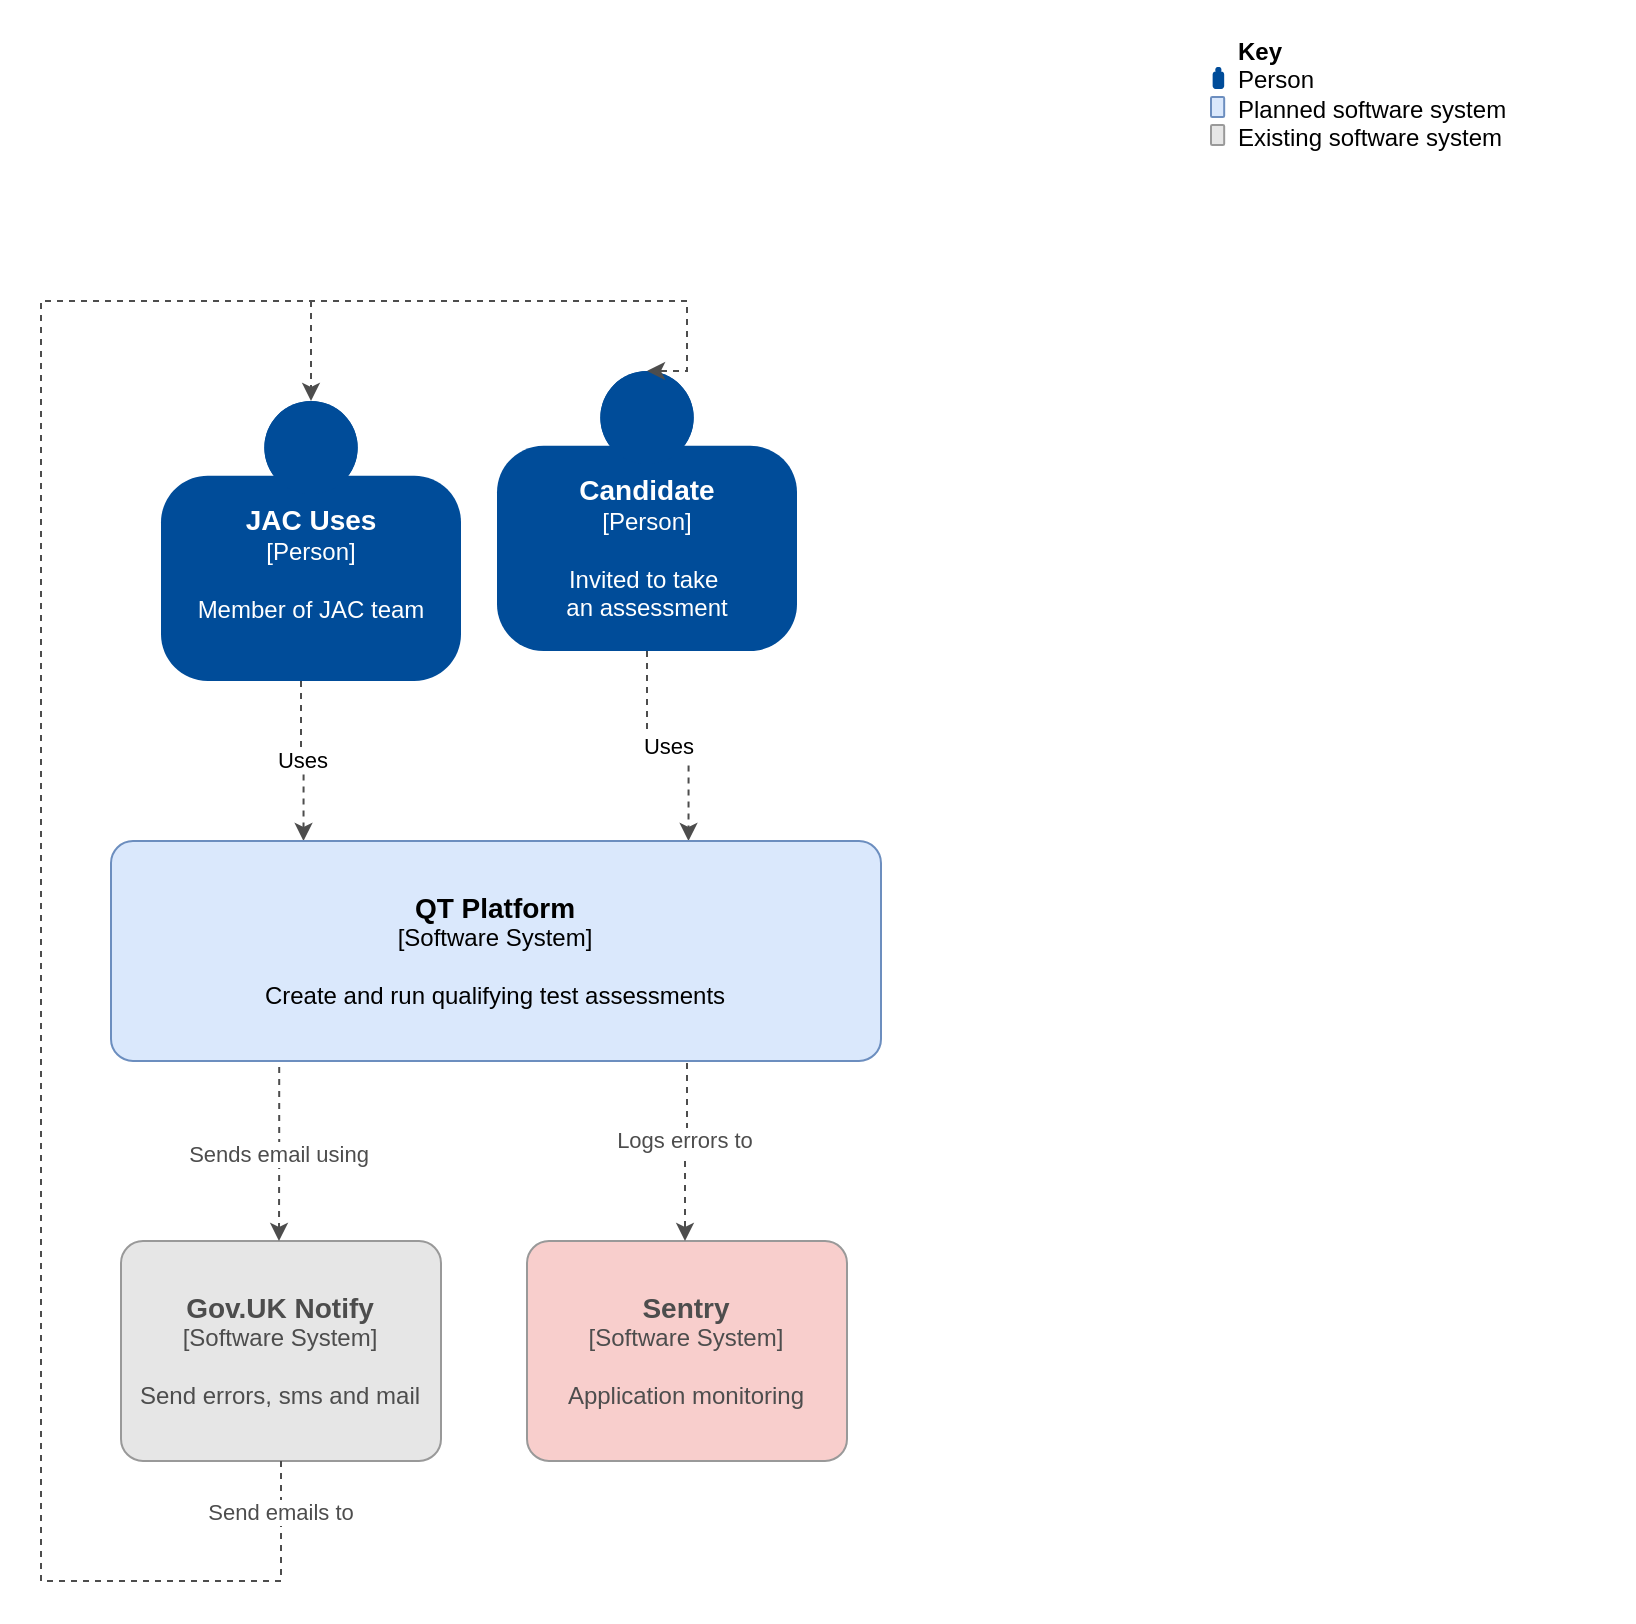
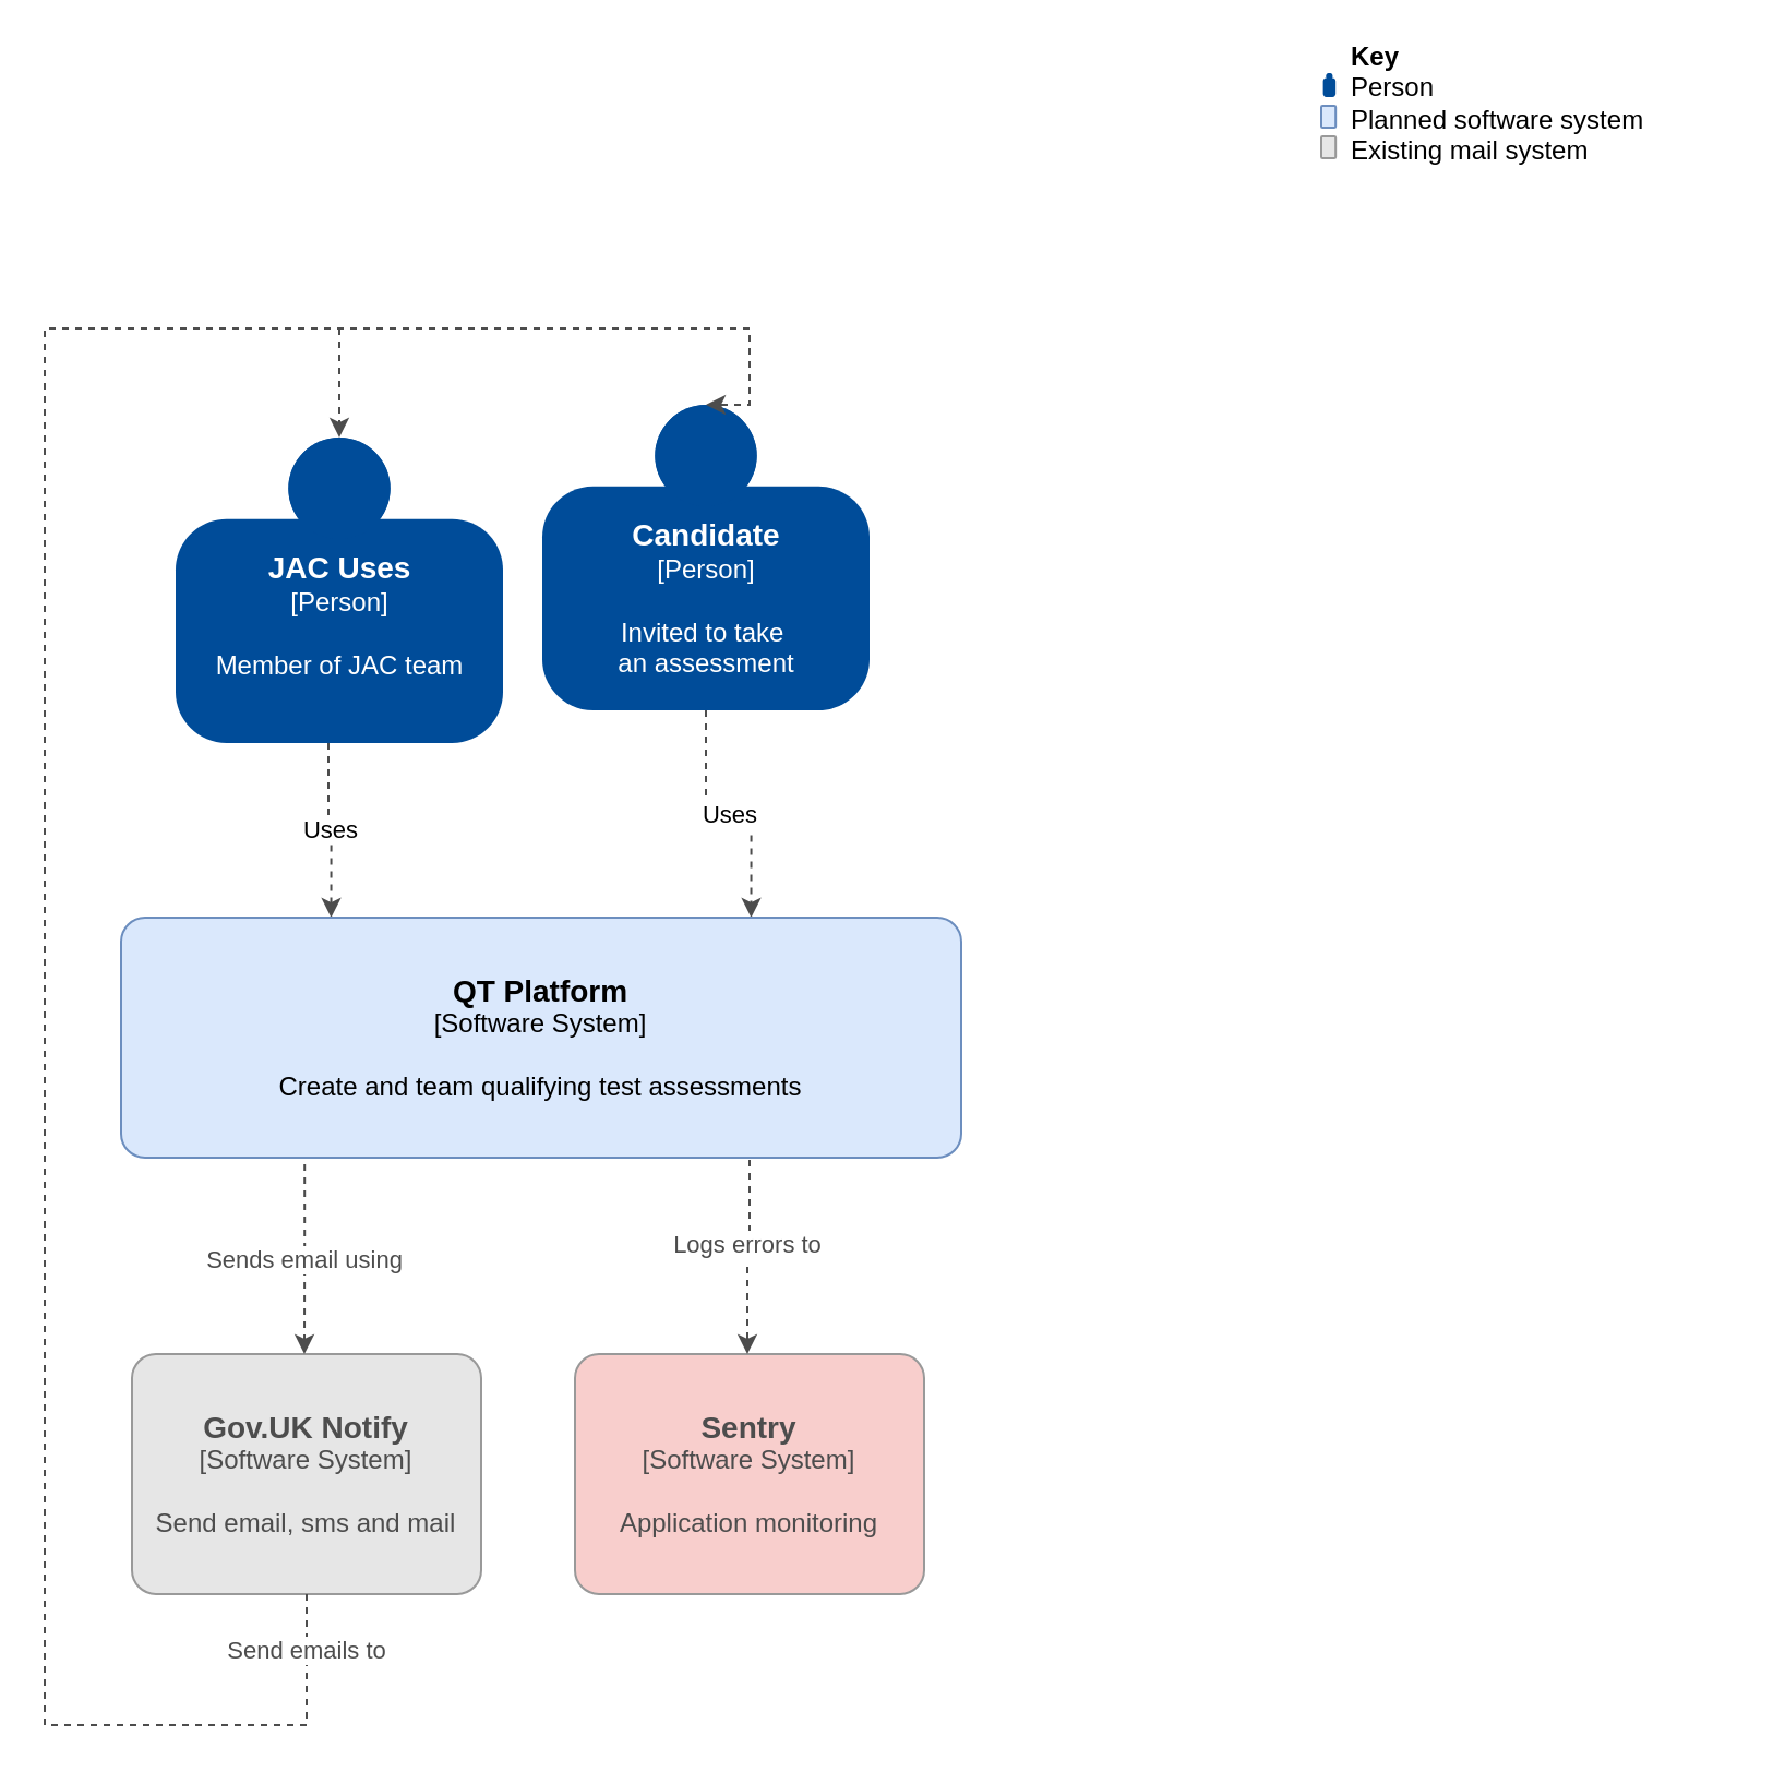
  <mxCell id="0" />
  <mxCell id="1" parent="0" />
  <mxCell id="2" value="Uses" style="edgeStyle=orthogonalEdgeStyle;rounded=0;orthogonalLoop=1;jettySize=auto;html=1;dashed=1;endArrow=classic;endFill=1;strokeColor=#4D4D4D;fontColor=#000000;entryX=0.25;entryY=0;entryDx=0;entryDy=0;entryPerimeter=0;" parent="1" source="3" target="7" edge="1"><mxGeometry relative="1" as="geometry"><Array as="points"><mxPoint x="150" y="380" /><mxPoint x="151" y="380" /></Array></mxGeometry></mxCell>
  <mxCell id="3" value="&lt;div&gt;&lt;font size=&quot;1&quot;&gt;&lt;b style=&quot;font-size: 14px&quot;&gt;JAC Uses&lt;/b&gt;&lt;/font&gt;&lt;/div&gt;&lt;div&gt;[Person]&lt;b&gt;&lt;br&gt;&lt;/b&gt;&lt;/div&gt;&lt;div&gt;&lt;b&gt;&lt;br&gt;&lt;/b&gt;&lt;/div&gt;&lt;div&gt;Member of JAC team&lt;/div&gt;&lt;div&gt;&lt;b&gt;&lt;br&gt;&lt;/b&gt;&lt;/div&gt;" style="html=1;dashed=0;whitespace=wrap;shape=mxgraph.c4.person;align=center;points=[[0.5,0,0],[1,0.5,0],[1,0.75,0],[0.75,1,0],[0.5,1,0],[0.25,1,0],[0,0.75,0],[0,0.5,0]];fillColor=#004C99;fontColor=#FFFFFF;strokeColor=none;" parent="1" vertex="1"><mxGeometry x="80" y="200" width="150" height="140" as="geometry" /></mxCell>
  <mxCell id="4" style="edgeStyle=orthogonalEdgeStyle;rounded=0;orthogonalLoop=1;jettySize=auto;html=1;exitX=0.5;exitY=1;exitDx=0;exitDy=0;exitPerimeter=0;" parent="1" source="3" target="3" edge="1"><mxGeometry relative="1" as="geometry" /></mxCell>
  <mxCell id="5" value="&lt;div&gt;Uses&lt;/div&gt;" style="edgeStyle=orthogonalEdgeStyle;rounded=0;orthogonalLoop=1;jettySize=auto;html=1;dashed=1;endArrow=classic;endFill=1;strokeColor=#4D4D4D;fontColor=#000000;entryX=0.75;entryY=0;entryDx=0;entryDy=0;entryPerimeter=0;" parent="1" source="6" target="7" edge="1"><mxGeometry relative="1" as="geometry" /></mxCell>
  <mxCell id="6" value="&lt;div&gt;&lt;font size=&quot;1&quot;&gt;&lt;b style=&quot;font-size: 14px&quot;&gt;Candidate&lt;/b&gt;&lt;/font&gt;&lt;/div&gt;&lt;div&gt;[Person]&lt;b&gt;&lt;br&gt;&lt;/b&gt;&lt;/div&gt;&lt;div&gt;&lt;b&gt;&lt;br&gt;&lt;/b&gt;&lt;/div&gt;&lt;div&gt;Invited to take&amp;nbsp;&lt;/div&gt;&lt;div&gt;an assessment&lt;/div&gt;" style="html=1;dashed=0;whitespace=wrap;shape=mxgraph.c4.person;align=center;points=[[0.5,0,0],[1,0.5,0],[1,0.75,0],[0.75,1,0],[0.5,1,0],[0.25,1,0],[0,0.75,0],[0,0.5,0]];fillColor=#004C99;fontColor=#FFFFFF;strokeColor=none;" parent="1" vertex="1"><mxGeometry x="248" y="185" width="150" height="140" as="geometry" /></mxCell>
- <mxCell id="7" value="&lt;font size=&quot;1&quot;&gt;&lt;b style=&quot;font-size: 14px&quot;&gt;QT Platform&lt;br&gt;&lt;/b&gt;&lt;/font&gt;&lt;div&gt;[Software System]&lt;/div&gt;&lt;br&gt;&lt;div&gt;Create and run qualifying test assessments&lt;br&gt;&lt;/div&gt;" style="rounded=1;whiteSpace=wrap;html=1;labelBackgroundColor=none;fillColor=#dae8fc;fontColor=#000000;align=center;arcSize=10;strokeColor=#6c8ebf;points=[[0.25,0,0],[0.5,0,0],[0.75,0,0],[1,0.25,0],[1,0.5,0],[1,0.75,0],[0.75,1,0],[0.5,1,0],[0.25,1,0],[0,0.75,0],[0,0.5,0],[0,0.25,0]];" parent="1" vertex="1"><mxGeometry x="55" y="420" width="385" height="110" as="geometry" /></mxCell>
- <mxCell id="8" value="&lt;b style=&quot;font-size: 14px&quot;&gt;Gov.UK Notify&lt;br&gt;&lt;/b&gt;&lt;div&gt;[Software System]&lt;/div&gt;&lt;br&gt;&lt;div&gt;Send errors, sms and mail&lt;br&gt;&lt;/div&gt;" style="rounded=1;whiteSpace=wrap;html=1;labelBackgroundColor=none;align=center;arcSize=10;points=[[0.25,0,0],[0.5,0,0],[0.75,0,0],[1,0.25,0],[1,0.5,0],[1,0.75,0],[0.75,1,0],[0.5,1,0],[0.25,1,0],[0,0.75,0],[0,0.5,0],[0,0.25,0]];fillColor=#E6E6E6;fontColor=#4D4D4D;strokeColor=#999999;" parent="1" vertex="1"><mxGeometry x="60" y="620" width="160" height="110.0" as="geometry" /></mxCell>
+ <mxCell id="7" value="&lt;font size=&quot;1&quot;&gt;&lt;b style=&quot;font-size: 14px&quot;&gt;QT Platform&lt;br&gt;&lt;/b&gt;&lt;/font&gt;&lt;div&gt;[Software System]&lt;/div&gt;&lt;br&gt;&lt;div&gt;Create and team qualifying test assessments&lt;br&gt;&lt;/div&gt;" style="rounded=1;whiteSpace=wrap;html=1;labelBackgroundColor=none;fillColor=#dae8fc;fontColor=#000000;align=center;arcSize=10;strokeColor=#6c8ebf;points=[[0.25,0,0],[0.5,0,0],[0.75,0,0],[1,0.25,0],[1,0.5,0],[1,0.75,0],[0.75,1,0],[0.5,1,0],[0.25,1,0],[0,0.75,0],[0,0.5,0],[0,0.25,0]];" parent="1" vertex="1"><mxGeometry x="55" y="420" width="385" height="110" as="geometry" /></mxCell>
+ <mxCell id="8" value="&lt;b style=&quot;font-size: 14px&quot;&gt;Gov.UK Notify&lt;br&gt;&lt;/b&gt;&lt;div&gt;[Software System]&lt;/div&gt;&lt;br&gt;&lt;div&gt;Send email, sms and mail&lt;br&gt;&lt;/div&gt;" style="rounded=1;whiteSpace=wrap;html=1;labelBackgroundColor=none;align=center;arcSize=10;points=[[0.25,0,0],[0.5,0,0],[0.75,0,0],[1,0.25,0],[1,0.5,0],[1,0.75,0],[0.75,1,0],[0.5,1,0],[0.25,1,0],[0,0.75,0],[0,0.5,0],[0,0.25,0]];fillColor=#E6E6E6;fontColor=#4D4D4D;strokeColor=#999999;" parent="1" vertex="1"><mxGeometry x="60" y="620" width="160" height="110.0" as="geometry" /></mxCell>
  <mxCell id="9" value="" style="endArrow=none;html=1;rounded=0;dashed=1;strokeColor=#4D4D4D;fontColor=#4D4D4D;" parent="1" edge="1"><mxGeometry width="50" height="50" relative="1" as="geometry"><mxPoint x="343" y="570" as="sourcePoint" /><mxPoint x="343" y="530" as="targetPoint" /><Array as="points" /></mxGeometry></mxCell>
  <mxCell id="10" value="Sends email using" style="edgeStyle=orthogonalEdgeStyle;rounded=0;orthogonalLoop=1;jettySize=auto;html=1;dashed=1;strokeColor=#4D4D4D;fontColor=#4D4D4D;exitX=0.028;exitY=1.027;exitDx=0;exitDy=0;exitPerimeter=0;" parent="1" edge="1"><mxGeometry relative="1" as="geometry"><mxPoint x="139.1" y="532.97" as="sourcePoint" /><mxPoint x="139" y="620" as="targetPoint" /><mxPoint as="offset" /><Array as="points"><mxPoint x="139" y="570" /><mxPoint x="139" y="570" /></Array></mxGeometry></mxCell>
  <mxCell id="11" value="Send emails to" style="endArrow=classic;html=1;edgeStyle=orthogonalEdgeStyle;rounded=0;dashed=1;strokeColor=#4D4D4D;fontColor=#4D4D4D;exitX=0.5;exitY=1;exitDx=0;exitDy=0;exitPerimeter=0;entryX=0.5;entryY=0;entryDx=0;entryDy=0;entryPerimeter=0;" parent="1" source="8" target="6" edge="1"><mxGeometry x="-0.957" width="50" height="50" relative="1" as="geometry"><mxPoint x="390" y="530" as="sourcePoint" /><mxPoint x="545" y="200" as="targetPoint" /><Array as="points"><mxPoint x="140" y="790" /><mxPoint x="20" y="790" /><mxPoint x="20" y="150" /><mxPoint x="343" y="150" /></Array><mxPoint as="offset" /></mxGeometry></mxCell>
  <mxCell id="12" value="" style="endArrow=classic;html=1;dashed=1;rounded=0;entryX=0.5;entryY=0;entryDx=0;entryDy=0;entryPerimeter=0;strokeColor=#4D4D4D;fontColor=#4D4D4D;" parent="1" target="3" edge="1"><mxGeometry width="50" height="50" relative="1" as="geometry"><mxPoint x="155" y="150" as="sourcePoint" /><mxPoint x="135" y="200" as="targetPoint" /></mxGeometry></mxCell>
  <mxCell id="13" value="&lt;b style=&quot;font-size: 14px&quot;&gt;Sentry&lt;br&gt;&lt;/b&gt;&lt;div&gt;[Software System]&lt;/div&gt;&lt;br&gt;&lt;div&gt;Application monitoring&lt;br&gt;&lt;/div&gt;" style="rounded=1;whiteSpace=wrap;html=1;labelBackgroundColor=none;align=center;arcSize=10;points=[[0.25,0,0],[0.5,0,0],[0.75,0,0],[1,0.25,0],[1,0.5,0],[1,0.75,0],[0.75,1,0],[0.5,1,0],[0.25,1,0],[0,0.75,0],[0,0.5,0],[0,0.25,0]];fillColor=#f8cecc;fontColor=#4D4D4D;strokeColor=#999999;" parent="1" vertex="1"><mxGeometry x="263" y="620" width="160" height="110.0" as="geometry" /></mxCell>
  <mxCell id="14" value="Logs errors to" style="endArrow=classic;html=1;dashed=1;rounded=0;strokeColor=#4D4D4D;fontColor=#4D4D4D;" parent="1" edge="1"><mxGeometry x="-1" y="-10" width="50" height="50" relative="1" as="geometry"><mxPoint x="342" y="580" as="sourcePoint" /><mxPoint x="342" y="620" as="targetPoint" /><mxPoint x="10" y="-10" as="offset" /></mxGeometry></mxCell>
  <mxCell id="15" value="" style="group" parent="1" vertex="1" connectable="0"><mxGeometry x="605" y="20" width="191" height="53" as="geometry" /></mxCell>
  <mxCell id="16" value="" style="html=1;dashed=0;whitespace=wrap;shape=mxgraph.c4.person;align=center;points=[[0.5,0,0],[1,0.5,0],[1,0.75,0],[0.75,1,0],[0.5,1,0],[0.25,1,0],[0,0.75,0],[0,0.5,0]];fillColor=#004C99;fontColor=#FFFFFF;strokeColor=none;" parent="15" vertex="1"><mxGeometry x="0.823" y="13" width="5.763" height="11" as="geometry" /></mxCell>
- <mxCell id="17" value="&lt;div&gt;&lt;b&gt;Key&lt;/b&gt;&lt;br&gt;Person&lt;/div&gt;&lt;div&gt;Planned software system&lt;/div&gt;&lt;div&gt;Existing software system&lt;br&gt;&lt;/div&gt;" style="text;html=1;strokeColor=none;fillColor=none;align=left;verticalAlign=middle;whiteSpace=wrap;rounded=0;fontColor=#000000;" parent="15" vertex="1"><mxGeometry x="11.526" width="179.474" height="53" as="geometry" /></mxCell>
+ <mxCell id="17" value="&lt;div&gt;&lt;b&gt;Key&lt;/b&gt;&lt;br&gt;Person&lt;/div&gt;&lt;div&gt;Planned software system&lt;/div&gt;&lt;div&gt;Existing mail system&lt;br&gt;&lt;/div&gt;" style="text;html=1;strokeColor=none;fillColor=none;align=left;verticalAlign=middle;whiteSpace=wrap;rounded=0;fontColor=#000000;" parent="15" vertex="1"><mxGeometry x="11.526" width="179.474" height="53" as="geometry" /></mxCell>
  <mxCell id="18" value="" style="rounded=1;whiteSpace=wrap;html=1;labelBackgroundColor=none;fillColor=#dae8fc;fontColor=#000000;align=center;arcSize=10;strokeColor=#6c8ebf;points=[[0.25,0,0],[0.5,0,0],[0.75,0,0],[1,0.25,0],[1,0.5,0],[1,0.75,0],[0.75,1,0],[0.5,1,0],[0.25,1,0],[0,0.75,0],[0,0.5,0],[0,0.25,0]];" parent="15" vertex="1"><mxGeometry y="28" width="6.586" height="10" as="geometry" /></mxCell>
  <mxCell id="19" value="" style="rounded=1;whiteSpace=wrap;html=1;labelBackgroundColor=none;fontColor=#000000;align=center;arcSize=10;points=[[0.25,0,0],[0.5,0,0],[0.75,0,0],[1,0.25,0],[1,0.5,0],[1,0.75,0],[0.75,1,0],[0.5,1,0],[0.25,1,0],[0,0.75,0],[0,0.5,0],[0,0.25,0]];fillColor=#E6E6E6;strokeColor=#999999;" parent="15" vertex="1"><mxGeometry y="42" width="6.586" height="10" as="geometry" /></mxCell>
